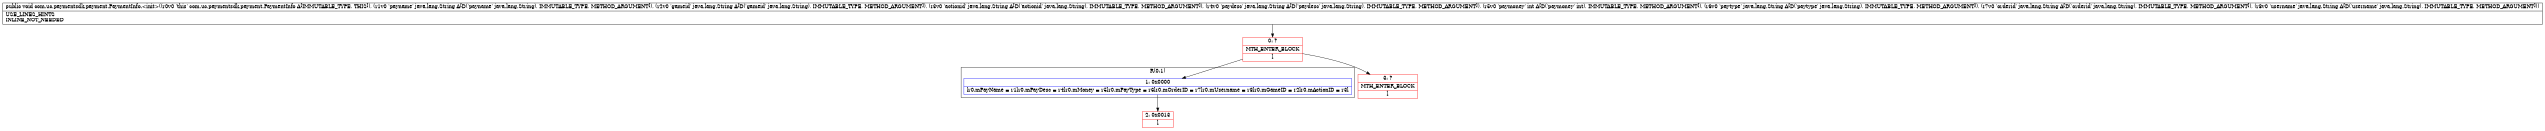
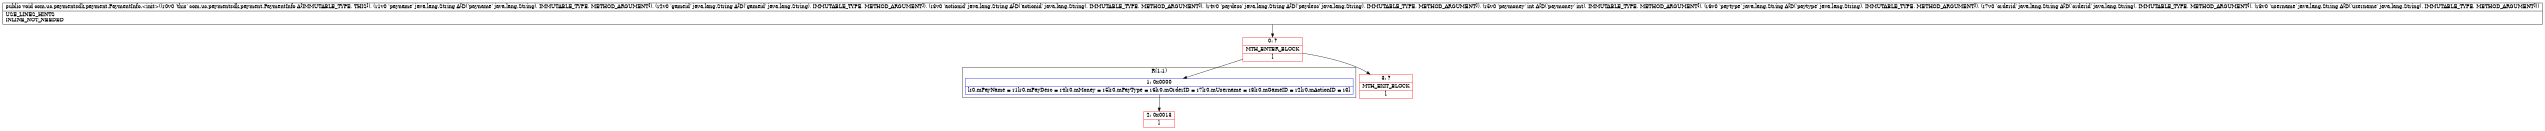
  digraph {
    node [color=red shape=record]
    n1 [color=blue label="{1\:\ 0x0000|lr0.mPayName = r1lr0.mPayDesc = r4lr0.mMoney = r5lr0.mPayType = r6lr0.mOrderID = r7lr0.mUsername = r8lr0.mGameID = r2lr0.mActionID = r3l}"]
    n2 [label="{2\:\ 0x0013|l}"]
    n3 [label="{0\:\ ?|MTH_ENTER_BLOCK\l|l}"]
-   n4 [label="{3\:\ ?|MTH_ENTER_BLOCK\l|l}"]
+   n4 [label="{3\:\ ?|MTH_EXIT_BLOCK\l|l}"]
    n5 [label="{public void com.uc.paymentsdk.payment.PaymentInfo.\<init\>((r0v0 'this' com.uc.paymentsdk.payment.PaymentInfo A[IMMUTABLE_TYPE, THIS]), (r1v0 'payname' java.lang.String A[D('payname' java.lang.String), IMMUTABLE_TYPE, METHOD_ARGUMENT]), (r2v0 'gameid' java.lang.String A[D('gameid' java.lang.String), IMMUTABLE_TYPE, METHOD_ARGUMENT]), (r3v0 'actionid' java.lang.String A[D('actionid' java.lang.String), IMMUTABLE_TYPE, METHOD_ARGUMENT]), (r4v0 'paydesc' java.lang.String A[D('paydesc' java.lang.String), IMMUTABLE_TYPE, METHOD_ARGUMENT]), (r5v0 'paymoney' int A[D('paymoney' int), IMMUTABLE_TYPE, METHOD_ARGUMENT]), (r6v0 'paytype' java.lang.String A[D('paytype' java.lang.String), IMMUTABLE_TYPE, METHOD_ARGUMENT]), (r7v0 'orderid' java.lang.String A[D('orderid' java.lang.String), IMMUTABLE_TYPE, METHOD_ARGUMENT]), (r8v0 'username' java.lang.String A[D('username' java.lang.String), IMMUTABLE_TYPE, METHOD_ARGUMENT]))  | USE_LINES_HINTS\lINLINE_NOT_NEEDED\l}" color=""]
    subgraph cluster_1 {
-     label="R(0:1)"
+     label="R(1:1)"
      n1
    }
    n1 -> n2
    n3 -> n1
    n3 -> n4
    n5 -> n3
  }
